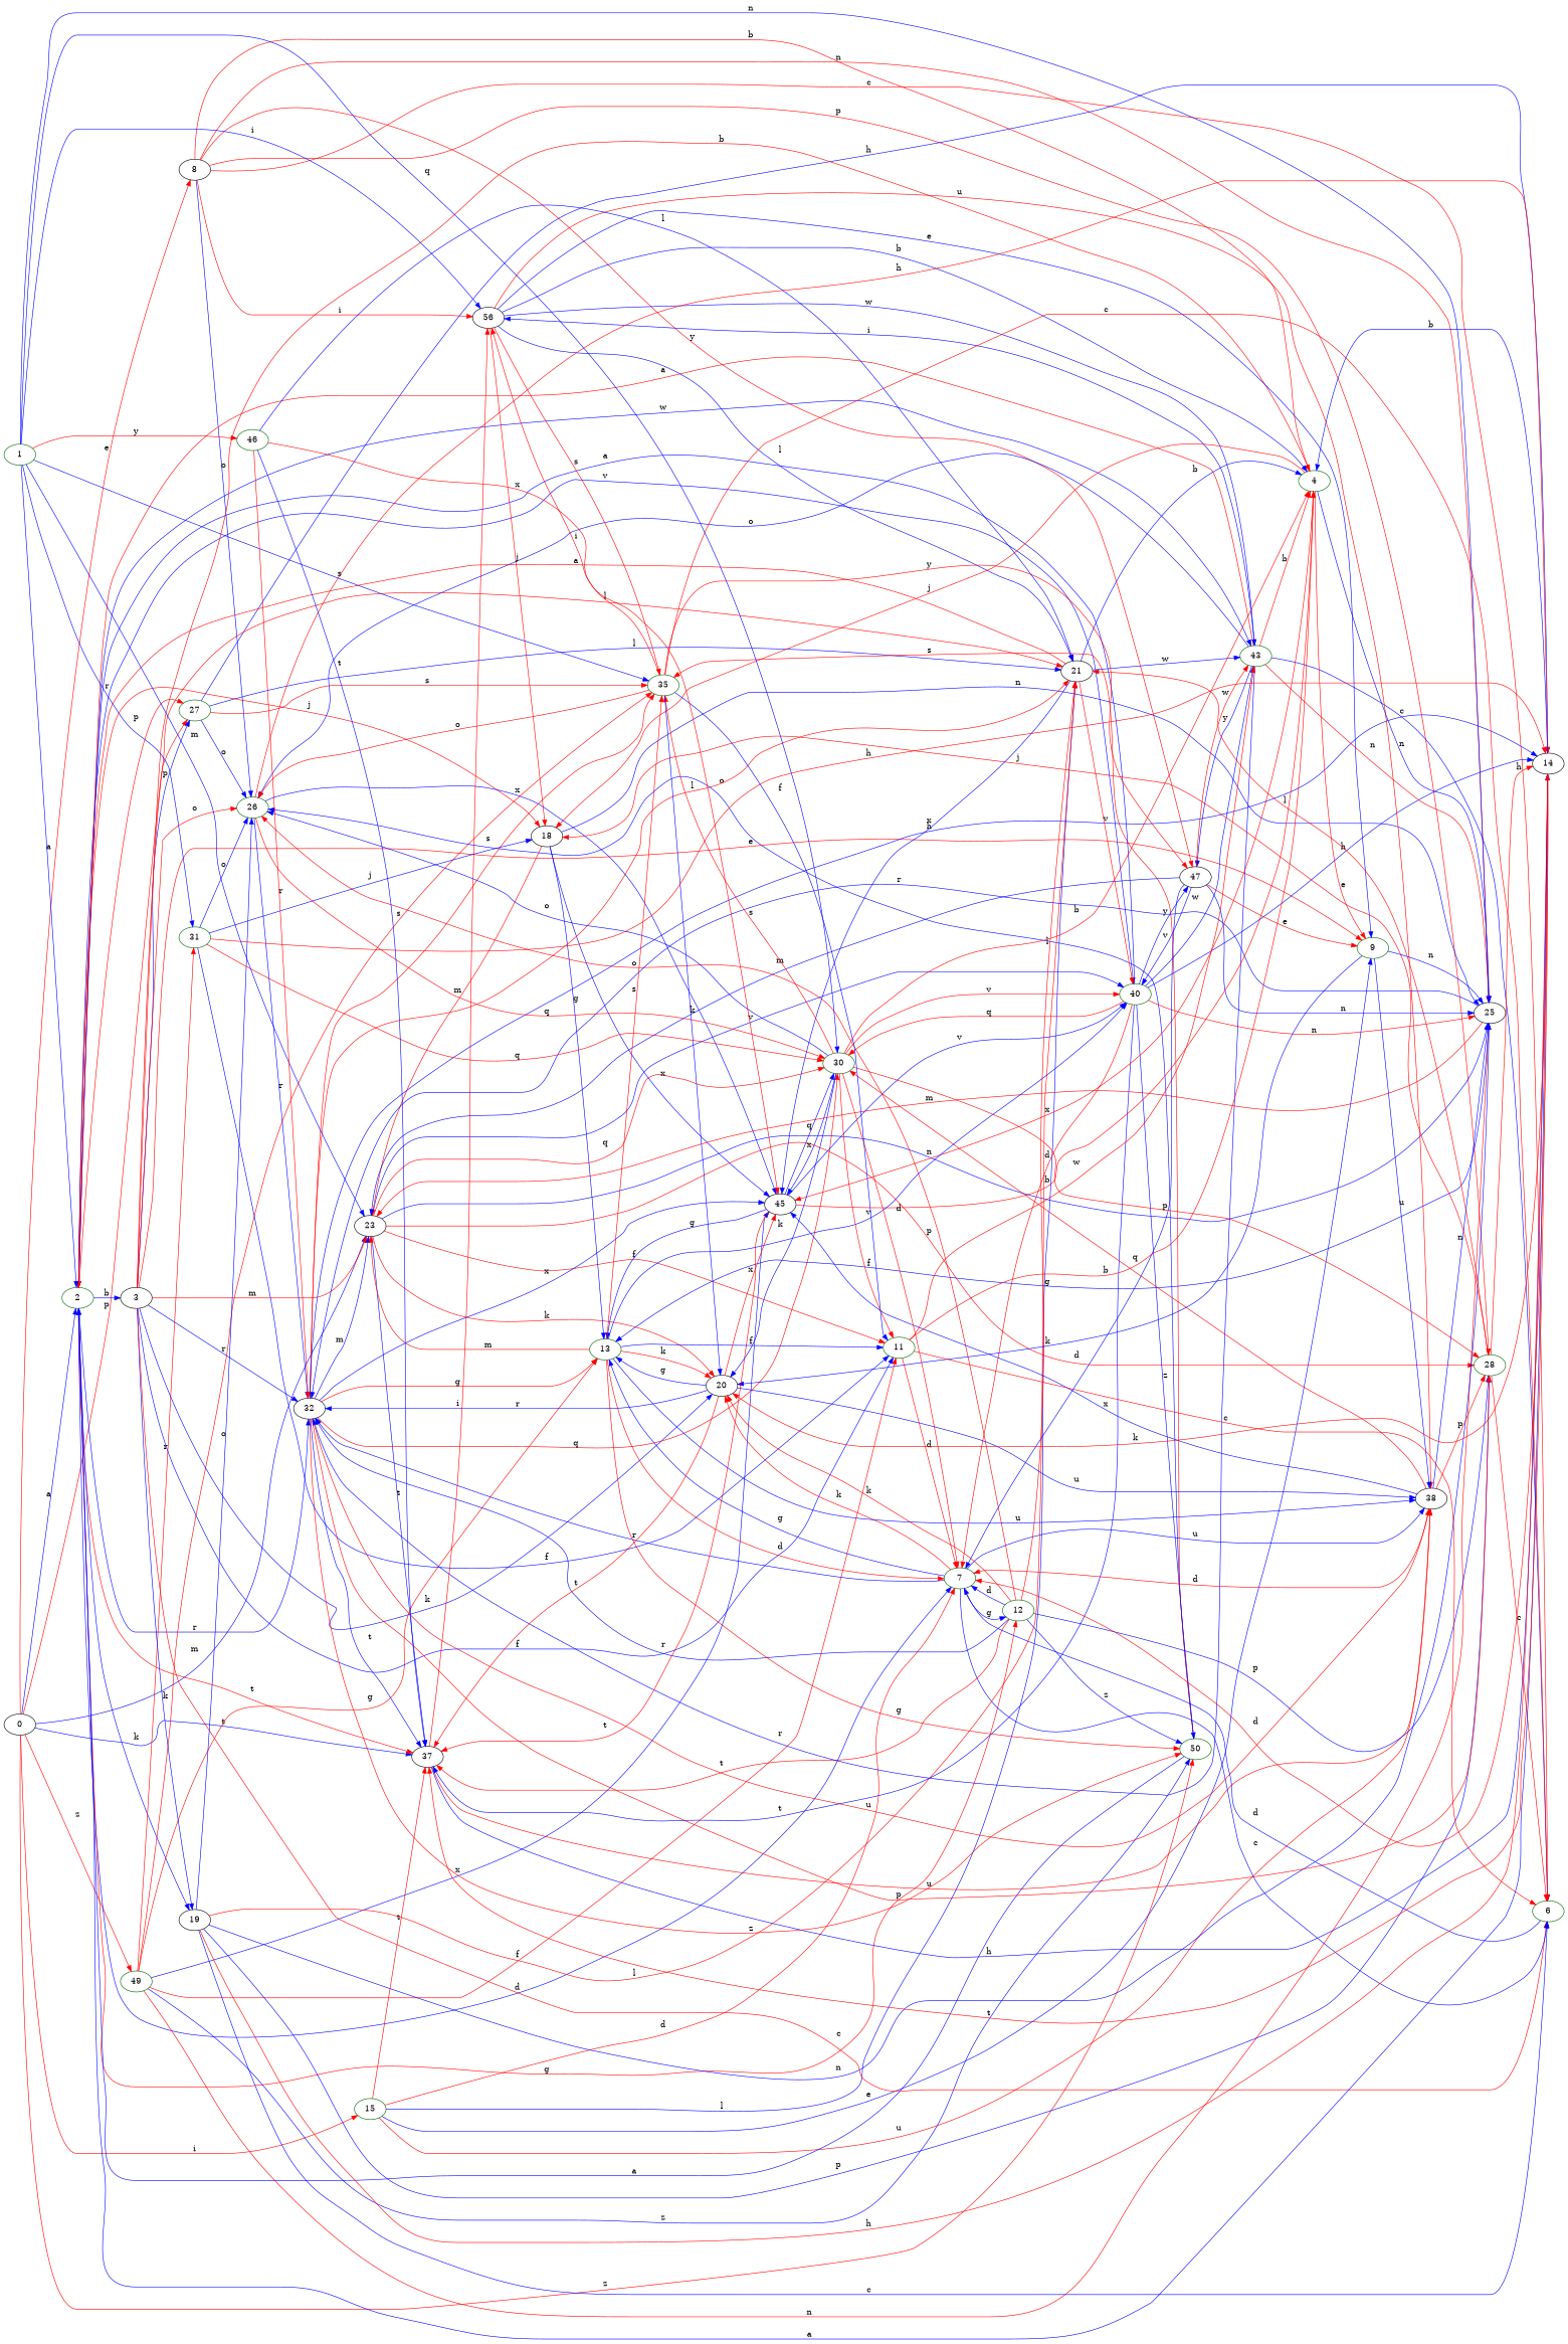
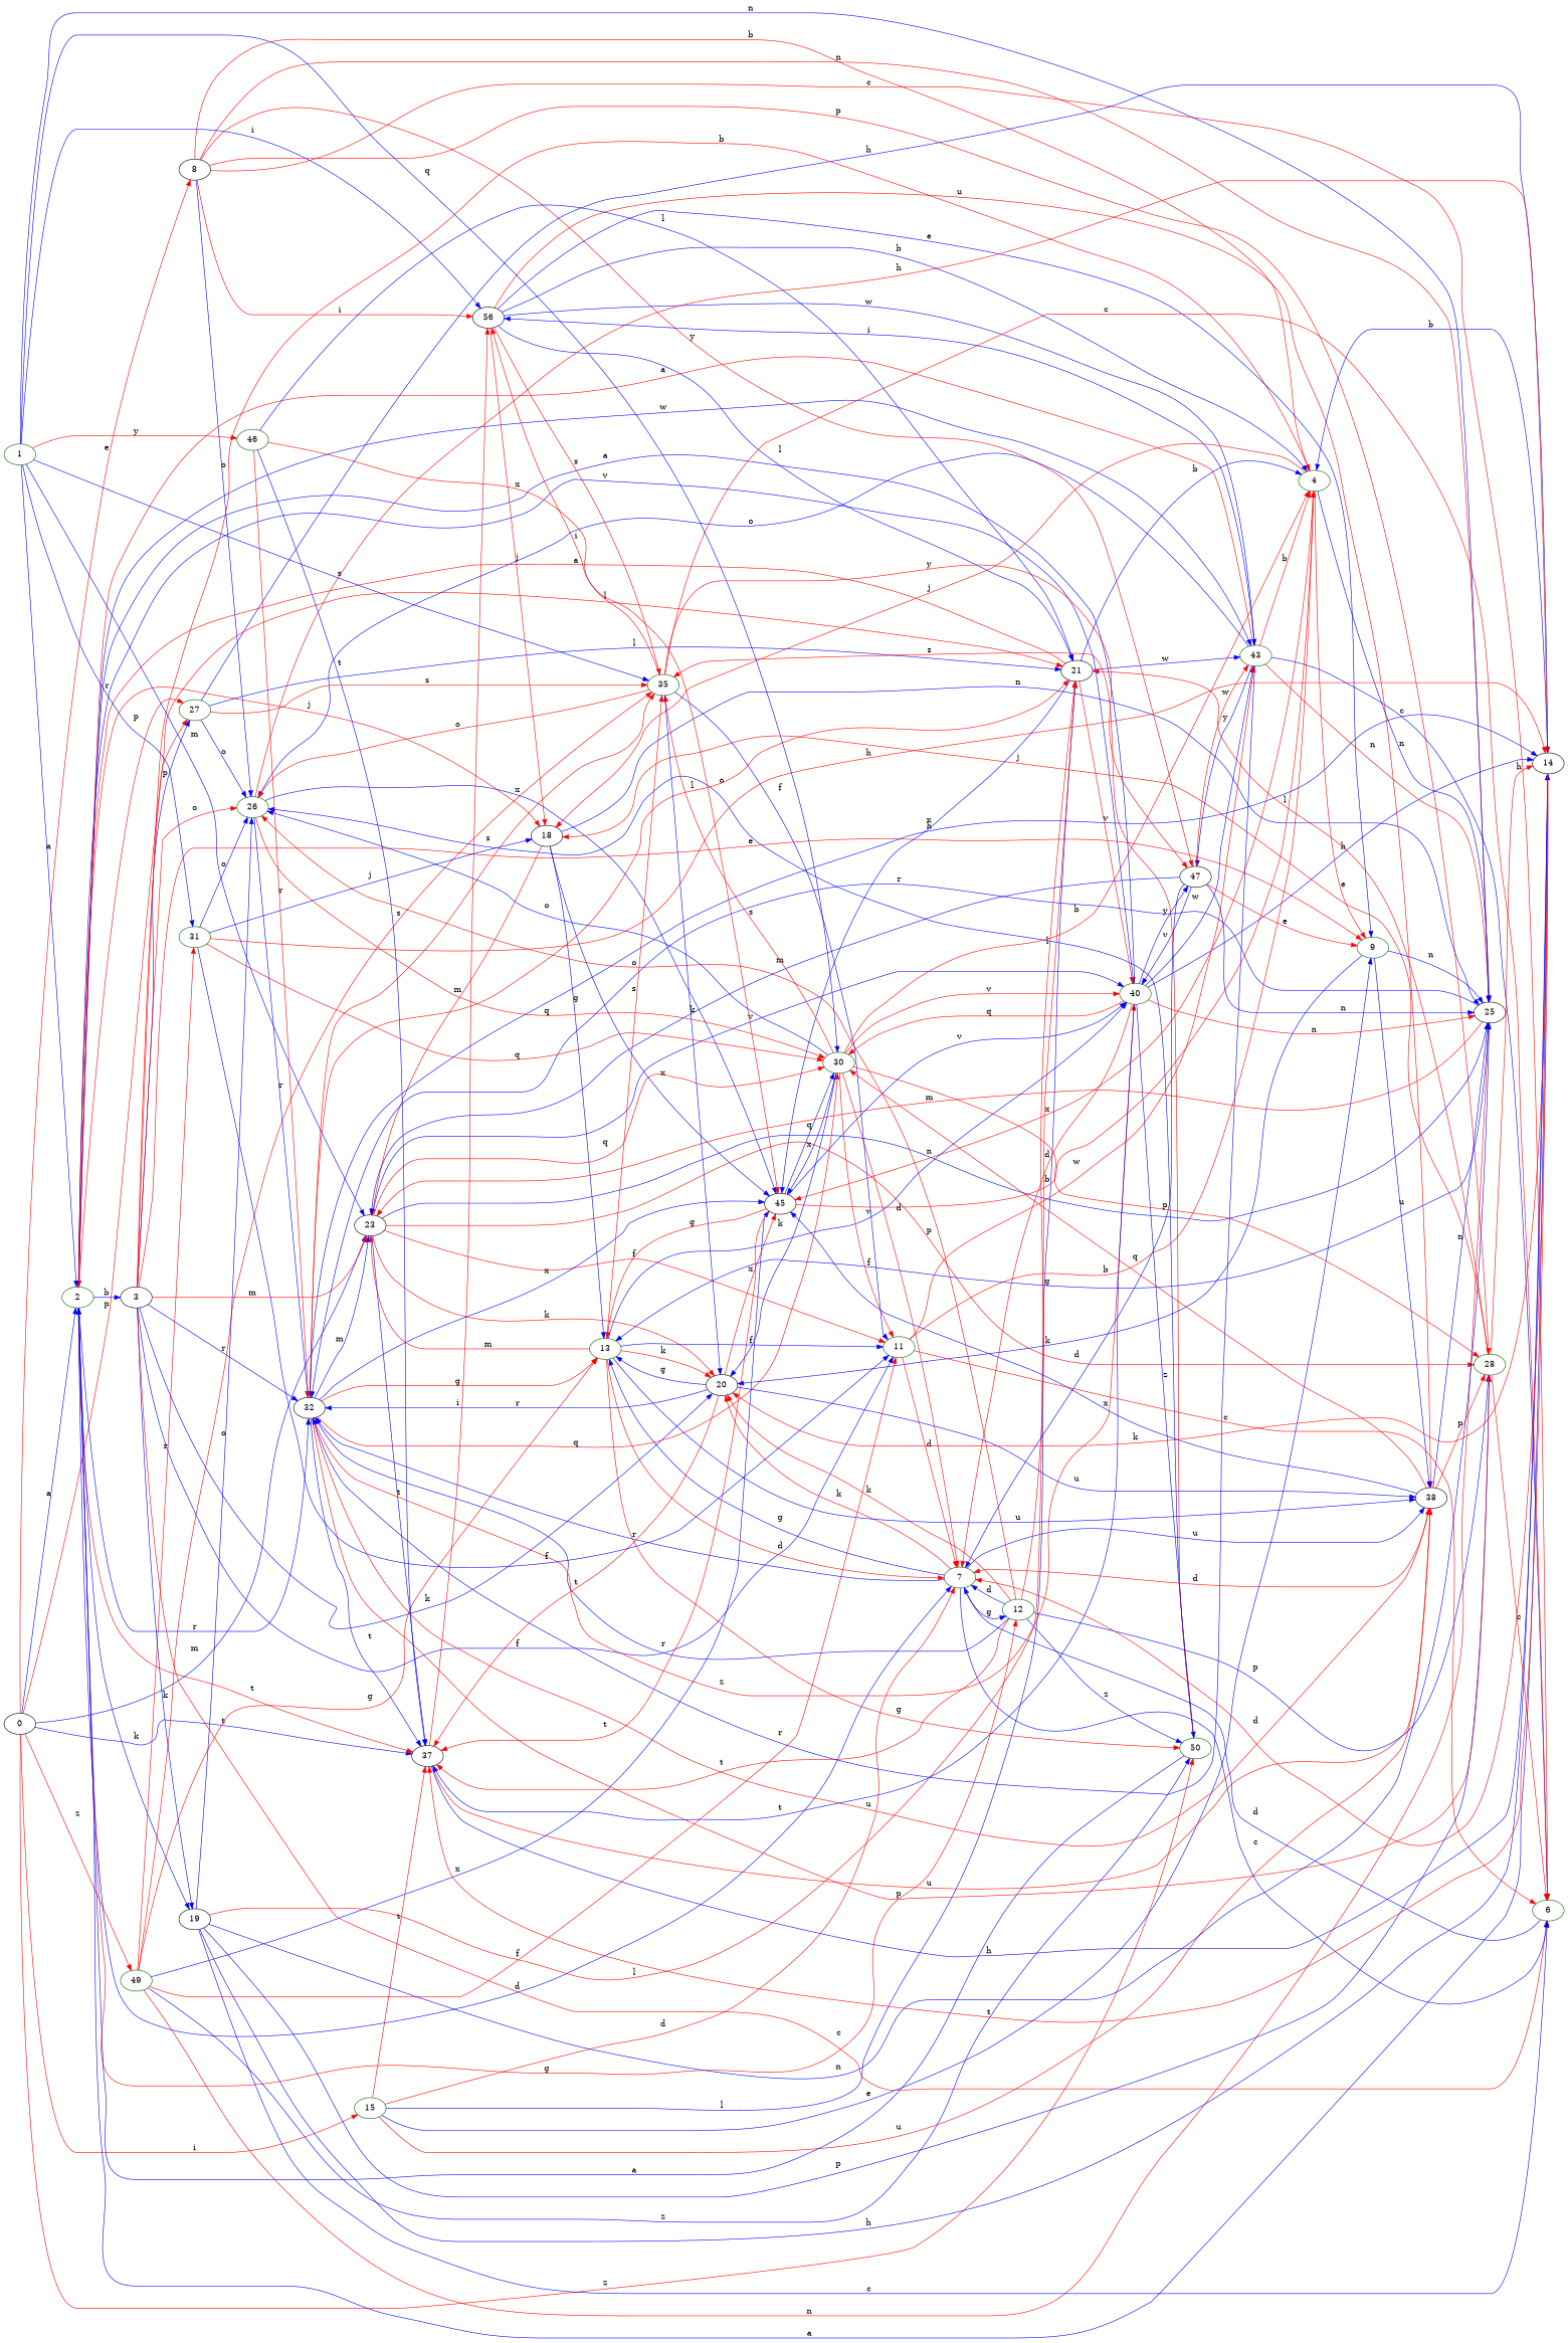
  strict digraph {
    rankdir=LR
    node [color=darkgreen]
    edge [color=blue]
    0 [color=black]
    2
    8 [color=black]
    15
    23 [color=black]
    27
    37 [color=black]
    49
    50
    18 [color=black]
    3 [color=black]
    7
    12
    19 [color=black]
    32 [color=black]
    40
    43
    n18 [color=black label=56]
    25 [color=black]
    4
    6
    26
    28
    47 [color=black]
    9
    21 [color=black]
    38 [color=black]
    45 [color=black]
    13
    30
    11
    20 [color=black]
    35
    14 [color=black]
    31
    1
    46
    0 -> 2 [label=a]
    0 -> 8 [color=red label=e]
    0 -> 15 [color=red label=i]
    0 -> 23 [label=m]
    0 -> 27 [color=red label=p]
    0 -> 37 [label=t]
    0 -> 49 [color=red label=z]
    0 -> 50 [color=red label=z]
    2 -> 27 [color=red label=p]
    2 -> 37 [color=red label=t]
    2 -> 18 [color=red label=j]
    2 -> 3 [label=b]
    2 -> 7 [label=d]
    2 -> 12 [color=red label=g]
    2 -> 19 [label=k]
    2 -> 32 [label=r]
    2 -> 40 [label=v]
    2 -> 43 [label=w]
    8 -> n18 [color=red label=i]
    8 -> 25 [color=red label=n]
    8 -> 4 [color=red label=b]
    8 -> 6 [color=red label=c]
    8 -> 26 [label=o]
    8 -> 28 [color=red label=p]
    8 -> 47 [color=red label=y]
    15 -> 37 [color=red label=t]
    15 -> 7 [color=red label=d]
    15 -> 9 [label=e]
    15 -> 21 [label=l]
    15 -> 38 [color=red label=u]
    23 -> 37 [label=t]
    23 -> 40 [label=v]
    23 -> 25 [label=n]
    23 -> 28 [color=red label=p]
    23 -> 30 [color=red label=q]
    23 -> 11 [color=red label=f]
    23 -> 20 [color=red label=k]
    27 -> 26 [label=o]
    27 -> 21 [label=l]
    27 -> 35 [color=red label=s]
    27 -> 14 [label=h]
    37 -> n18 [color=red label=i]
    37 -> 38 [color=red label=u]
    37 -> 14 [label=h]
    49 -> 50 [label=z]
    49 -> 25 [color=red label=n]
    49 -> 45 [label=x]
    49 -> 13 [color=red label=g]
    49 -> 11 [color=red label=f]
    49 -> 35 [color=red label=s]
    49 -> 31 [color=red label=r]
    50 -> 2 [label=a]
    50 -> 26 [label=o]
    50 -> 35 [color=red label=s]
    18 -> 23 [color=red label=m]
    18 -> 25 [label=n]
    18 -> 45 [label=x]
    18 -> 13 [label=g]
    3 -> 23 [color=red label=m]
    3 -> 27 [label=p]
    3 -> 19 [label=k]
    3 -> 32 [label=r]
    3 -> 4 [color=red label=b]
    3 -> 6 [color=red label=c]
    3 -> 26 [color=red label=o]
    3 -> 9 [color=red label=e]
    3 -> 21 [color=red label=l]
    3 -> 11 [label=f]
    3 -> 20 [label=k]
    7 -> 12 [label=g]
    7 -> 32 [label=r]
    7 -> 6 [label=c]
    7 -> 38 [label=u]
    7 -> 13 [label=g]
    7 -> 20 [color=red label=k]
    12 -> 37 [color=red label=t]
    12 -> 50 [label=z]
    12 -> 7 [label=d]
    12 -> 32 [label=r]
    12 -> 26 [color=red label=o]
    12 -> 28 [label=p]
    12 -> 21 [color=red label=l]
    12 -> 20 [color=red label=k]
    19 -> 25 [label=n]
    19 -> 6 [label=c]
    19 -> 26 [label=o]
    19 -> 28 [label=p]
    19 -> 21 [color=red label=l]
-   19 -> 14 [color=red label=h]
+   19 -> 14 [label=h]
    32 -> 23 [label=m]
    32 -> 37 [label=t]
-   32 -> 50 [color=red label=z]
+   32 -> 40 [color=red label=z]
    32 -> 28 [color=red label=p]
    32 -> 21 [color=red label=l]
    32 -> 38 [color=red label=u]
    32 -> 45 [label=x]
    32 -> 13 [color=red label=g]
    32 -> 30 [color=red label=q]
    32 -> 35 [color=red label=s]
    32 -> 14 [label=h]
    40 -> 2 [label=a]
    40 -> 37 [label=t]
    40 -> 50 [label=z]
    40 -> 7 [color=red label=d]
    40 -> 43 [label=w]
    40 -> 25 [color=red label=n]
    40 -> 47 [label=y]
    40 -> 30 [color=red label=q]
    40 -> 14 [label=h]
    43 -> 2 [color=red label=a]
    43 -> 32 [label=r]
    43 -> n18 [label=i]
    43 -> 25 [color=red label=n]
    43 -> 4 [color=red label=b]
    43 -> 6 [label=c]
    43 -> 26 [label=o]
    43 -> 47 [label=y]
    n18 -> 18 [color=red label=j]
    n18 -> 43 [label=w]
    n18 -> 4 [label=b]
    n18 -> 9 [label=e]
    n18 -> 21 [label=l]
    n18 -> 38 [color=red label=u]
    n18 -> 35 [color=red label=s]
    25 -> 23 [color=red label=m]
    25 -> 32 [label=r]
    25 -> 13 [label=g]
    4 -> 18 [color=red label=j]
    4 -> 25 [label=n]
    4 -> 9 [color=red label=e]
    4 -> 45 [color=red label=x]
    6 -> 7 [label=d]
    26 -> 32 [label=r]
    26 -> 45 [label=x]
    26 -> 30 [color=red label=q]
    26 -> 14 [color=red label=h]
    28 -> 18 [color=red label=j]
    28 -> 6 [color=red label=c]
    28 -> 21 [color=red label=l]
    28 -> 14 [color=red label=h]
    47 -> 23 [label=m]
    47 -> 7 [label=d]
    47 -> 40 [label=v]
    47 -> 43 [color=red label=w]
    47 -> 25 [label=n]
    47 -> 9 [color=red label=e]
    9 -> 25 [label=n]
    9 -> 38 [label=u]
    9 -> 20 [label=k]
    21 -> 2 [color=red label=a]
    21 -> 40 [color=red label=v]
    21 -> 43 [label=w]
    21 -> 4 [label=b]
    21 -> 45 [label=x]
    38 -> 7 [color=red label=d]
    38 -> 25 [label=n]
    38 -> 28 [color=red label=p]
    38 -> 45 [label=x]
    38 -> 30 [color=red label=q]
    45 -> 37 [color=red label=t]
    45 -> 40 [label=v]
    45 -> 4 [color=red label=b]
-   45 -> 13 [label=g]
+   45 -> 13 [color=red label=g]
    45 -> 30 [label=q]
    13 -> 23 [color=red label=m]
    13 -> 50 [color=red label=g]
    13 -> 7 [color=red label=d]
    13 -> 40 [label=v]
    13 -> 38 [label=u]
    13 -> 11 [label=f]
    13 -> 20 [color=red label=k]
    13 -> 35 [color=red label=s]
    30 -> 7 [color=red label=d]
    30 -> 40 [color=red label=v]
    30 -> 4 [color=red label=b]
    30 -> 26 [label=o]
    30 -> 28 [color=red label=p]
    30 -> 45 [label=x]
    30 -> 11 [color=red label=f]
    30 -> 20 [label=k]
    30 -> 35 [color=red label=s]
    11 -> 7 [color=red label=d]
    11 -> 43 [color=red label=w]
    11 -> 4 [color=red label=b]
    11 -> 6 [color=red label=c]
    20 -> 37 [color=red label=t]
    20 -> 32 [label=r]
    20 -> 38 [label=u]
    20 -> 45 [color=red label=x]
    20 -> 13 [label=g]
    35 -> n18 [color=red label=i]
    35 -> 6 [color=red label=c]
    35 -> 26 [color=red label=o]
    35 -> 47 [color=red label=y]
    35 -> 11 [label=f]
    35 -> 20 [label=k]
    14 -> 2 [label=a]
    14 -> 37 [color=red label=t]
    14 -> 7 [color=red label=d]
    14 -> 4 [label=b]
    14 -> 20 [color=red label=k]
    31 -> 18 [label=j]
    31 -> 26 [label=o]
    31 -> 30 [color=red label=q]
    31 -> 11 [label=f]
    31 -> 14 [color=red label=h]
    1 -> 2 [label=a]
    1 -> 23 [label=m]
    1 -> n18 [label=i]
    1 -> 25 [label=n]
    1 -> 30 [label=q]
    1 -> 35 [label=s]
    1 -> 31 [label=r]
    1 -> 46 [color=red label=y]
    46 -> 37 [label=t]
    46 -> 32 [color=red label=r]
    46 -> 21 [label=l]
    46 -> 45 [color=red label=x]
  }
